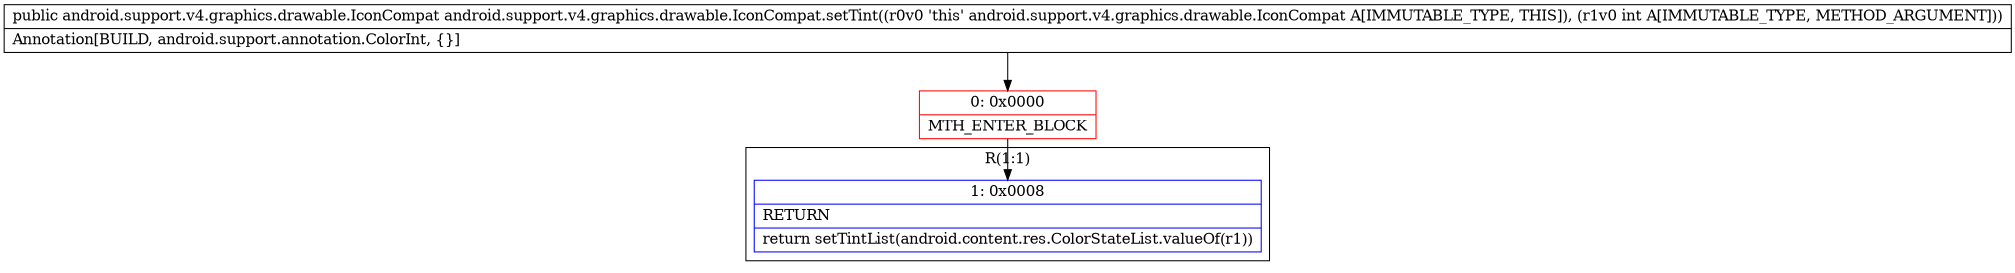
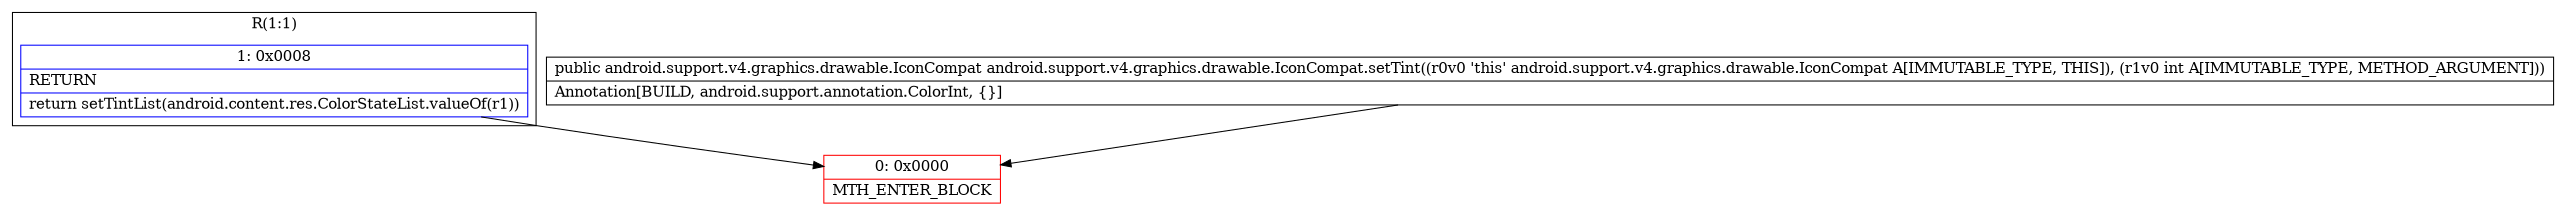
  digraph {
    node [shape=record]
    n1 [color=blue label="{1\:\ 0x0008|RETURN\l|return setTintList(android.content.res.ColorStateList.valueOf(r1))\l}"]
    n2 [color=red label="{0\:\ 0x0000|MTH_ENTER_BLOCK\l}"]
    n3 [label="{public android.support.v4.graphics.drawable.IconCompat android.support.v4.graphics.drawable.IconCompat.setTint((r0v0 'this' android.support.v4.graphics.drawable.IconCompat A[IMMUTABLE_TYPE, THIS]), (r1v0 int A[IMMUTABLE_TYPE, METHOD_ARGUMENT]))  | Annotation[BUILD, android.support.annotation.ColorInt, \{\}]\l}"]
    subgraph cluster_1 {
      label="R(1:1)"
      n1
    }
-   n2 -> n1
+   n1 -> n2
    n3 -> n2
  }
